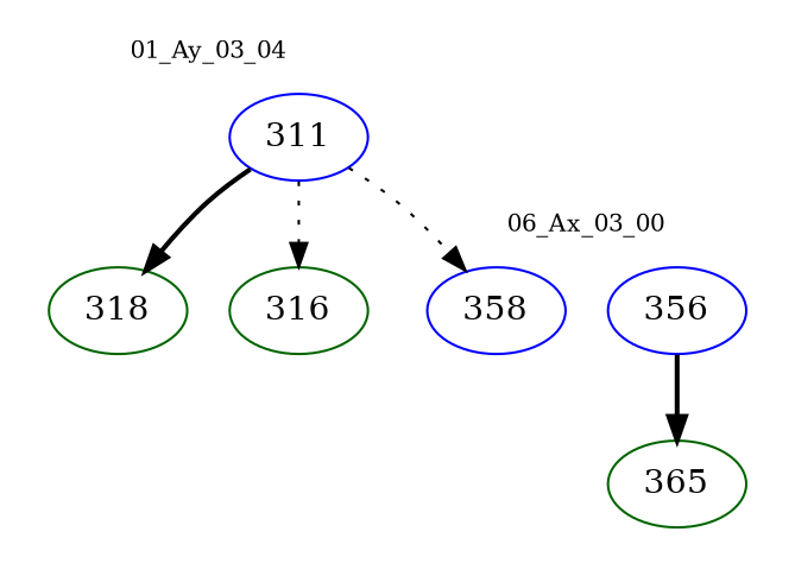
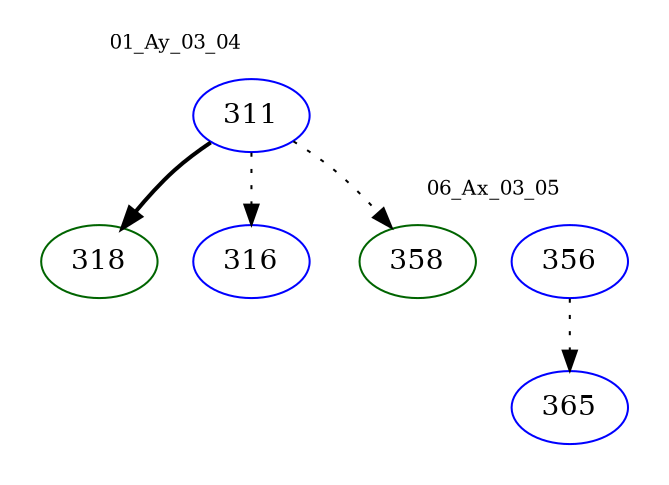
  digraph {
    node [color=blue]
    edge [color=black style=bold]
    n1 [label=311]
    n2 [color=darkgreen label=318]
-   n3 [color=darkgreen label=316]
+   n3 [label=316]
    n4 [label=356]
-   n5 [label=358]
-   n6 [color=darkgreen label=365]
+   n5 [color=darkgreen label=358]
+   n6 [label=365]
    subgraph cluster_1 {
      color=white
      fontsize=10
      label="01_Ay_03_04"
      n1
      n2
      n3
    }
    subgraph cluster_2 {
      color=white
      fontsize=10
-     label="06_Ax_03_00"
+     label="06_Ax_03_05"
      n4
      n5
      n6
    }
    n1 -> n2
    n1 -> n3 [style=dotted]
    n1 -> n5 [style=dotted]
-   n4 -> n6
+   n4 -> n6 [style=dotted]
  }
